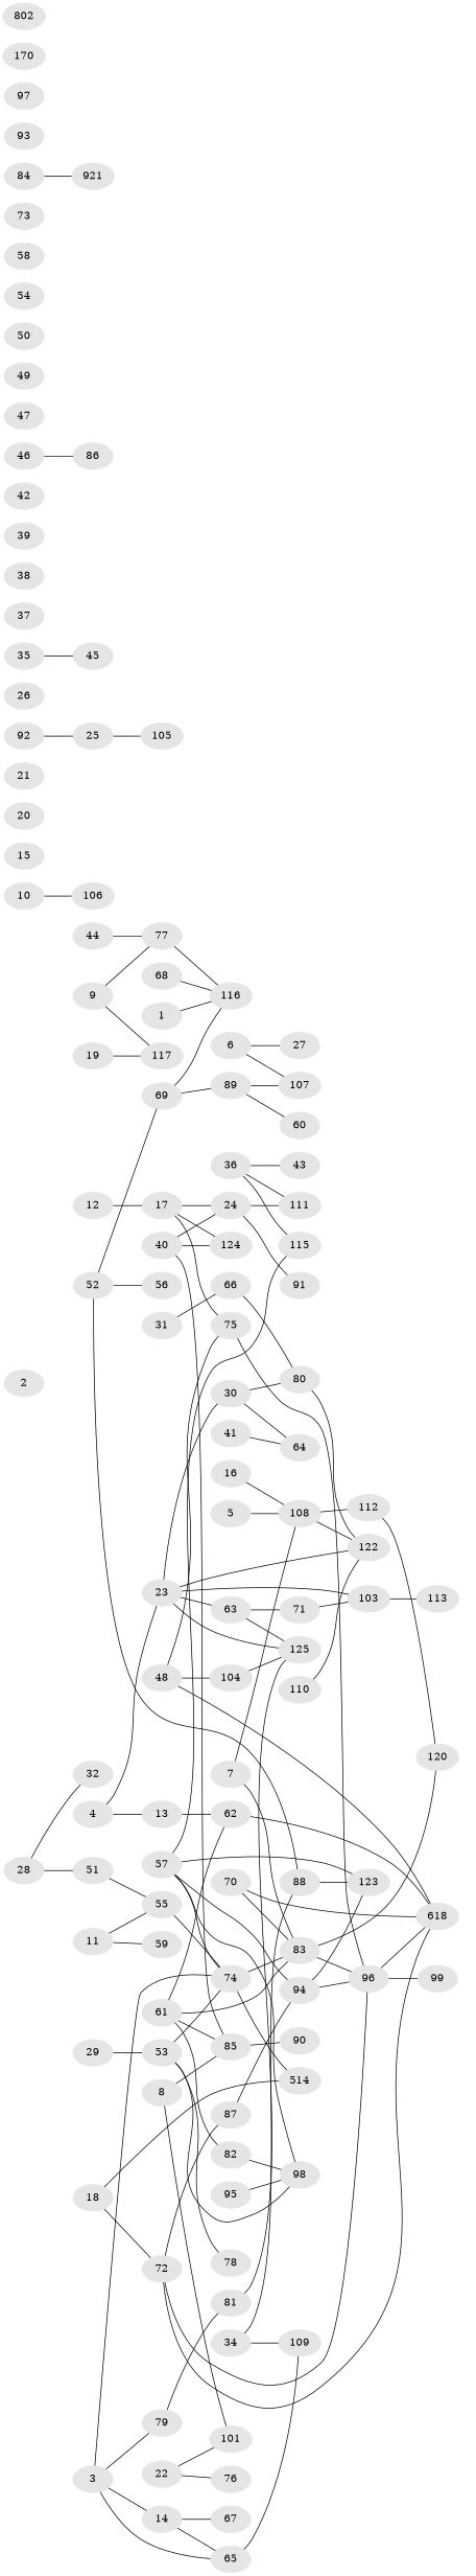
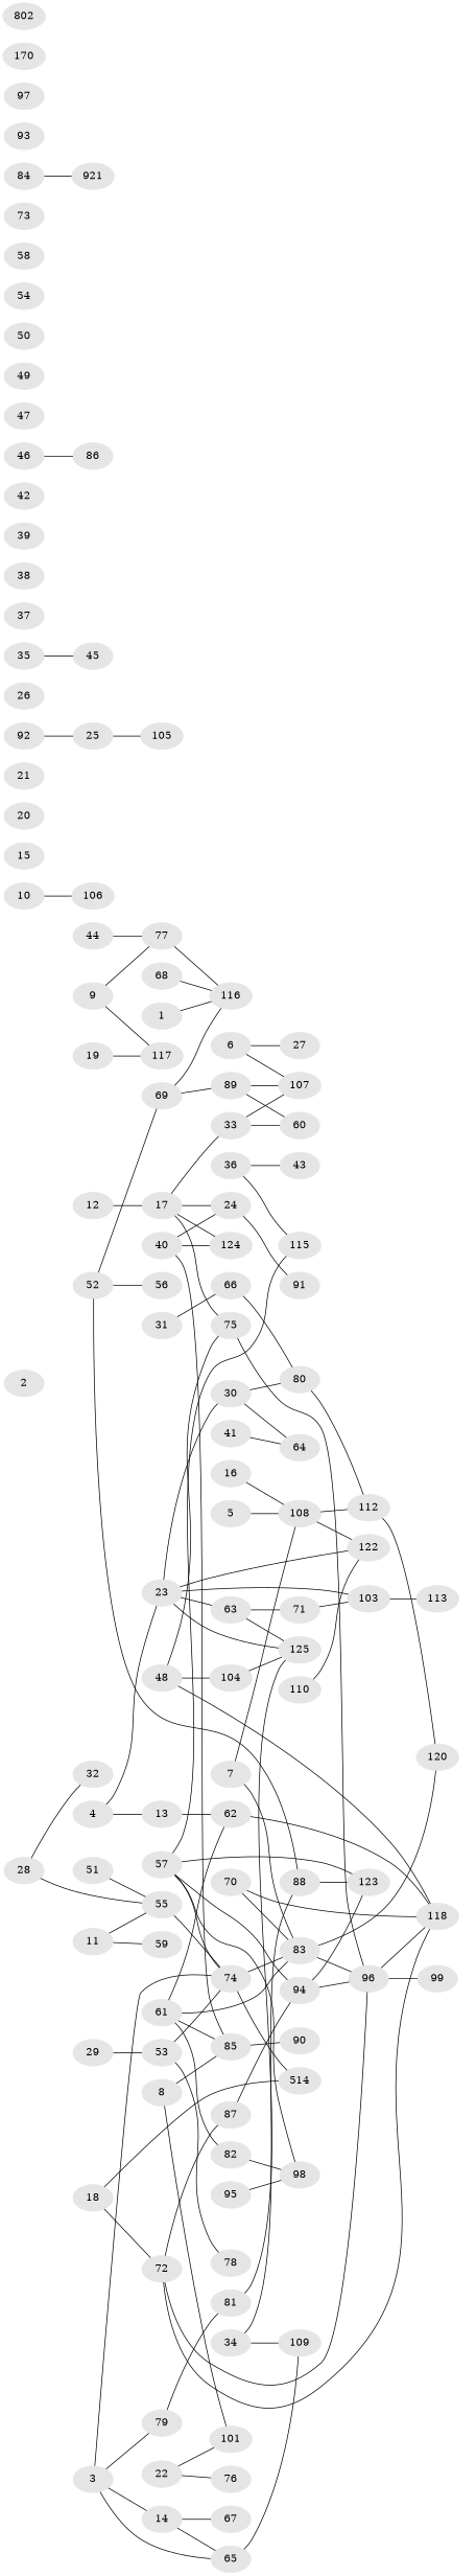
  graph {
    rankdir=LR
    node [color=gray90 style=filled]
    1
    116
    2
    3
    14
    65
    79
    74
    67
    109
    81
    4
    13
    23
    62
    30
    63
    103
    122
    125
    5
    108
    112
    6
    27
    107
    7
    83
    96
    120
    8
    85
    101
    90
    9
    77
    117
    10
    106
    11
    55
    59
    12
    17
    24
+   33
    75
    124
-   118 [label=618]
+   118
    15
    16
    91
-   111
    60
    18
    72
    n57 [label=514]
    87
    19
    20
    21
    22
    76
    80
    64
    71
    113
    25
    105
    26
    28
    32
    29
    53
    98
    78
    41
    31
    66
    34
    88
    123
    35
    45
    36
    43
    115
    37
    38
    39
    40
    42
    44
    46
    86
    47
    48
    104
    49
    50
    51
    52
    56
    69
    89
    54
    57
    94
    58
    61
    82
    68
    70
    99
    73
    n116 [label=921]
    84
    92
    93
    95
    97
    n122 [label=170]
    n123 [label=802]
    110
    1 -- 116
    3 -- 14
    3 -- 65
    3 -- 79
    3 -- 74
    14 -- 65
    14 -- 67
    65 -- 109
    79 -- 81
    74 -- 83
    74 -- n57
    81 -- 125
    4 -- 13
    4 -- 23
    13 -- 62
    23 -- 30
    23 -- 63
    23 -- 103
    23 -- 122
    23 -- 125
    62 -- 118
    30 -- 80
    30 -- 64
    63 -- 125
    63 -- 71
    103 -- 113
    5 -- 108
    108 -- 122
    108 -- 112
    112 -- 120
    6 -- 27
    6 -- 107
    7 -- 108
    7 -- 83
    83 -- 96
    83 -- 120
    96 -- 118
    96 -- 99
    8 -- 85
    8 -- 101
    85 -- 90
    9 -- 77
    9 -- 117
    77 -- 116
    10 -- 106
    11 -- 55
    11 -- 59
    55 -- 74
    12 -- 17
    17 -- 24
+   17 -- 33
    17 -- 75
    17 -- 124
    24 -- 91
-   24 -- 111
+   33 -- 107
+   33 -- 60
    75 -- 96
    16 -- 108
    18 -- 72
    18 -- n57
    72 -- 96
    72 -- 118
    72 -- 87
    87 -- 94
    19 -- 117
    22 -- 101
    22 -- 76
-   80 -- 122
+   80 -- 112
    71 -- 103
    25 -- 105
-   28 -- 51
+   28 -- 55
    28 -- 32
    29 -- 53
    53 -- 74
-   53 -- 98
    53 -- 78
    41 -- 64
    31 -- 66
    66 -- 80
    34 -- 109
    34 -- 88
    88 -- 123
    35 -- 45
-   36 -- 111
    36 -- 43
    36 -- 115
    40 -- 85
    40 -- 24
    40 -- 124
    44 -- 77
    46 -- 86
    48 -- 75
    48 -- 118
    48 -- 104
    104 -- 125
    51 -- 55
    52 -- 88
    52 -- 56
    52 -- 69
    69 -- 116
    69 -- 89
    89 -- 107
    89 -- 60
    57 -- 74
    57 -- 98
    57 -- 123
    57 -- 115
    57 -- 94
    94 -- 96
    94 -- 123
    61 -- 62
    61 -- 83
    61 -- 85
    61 -- 82
    82 -- 98
    68 -- 116
    70 -- 83
    70 -- 118
    84 -- n116
    92 -- 25
    95 -- 98
    110 -- 122
  }
